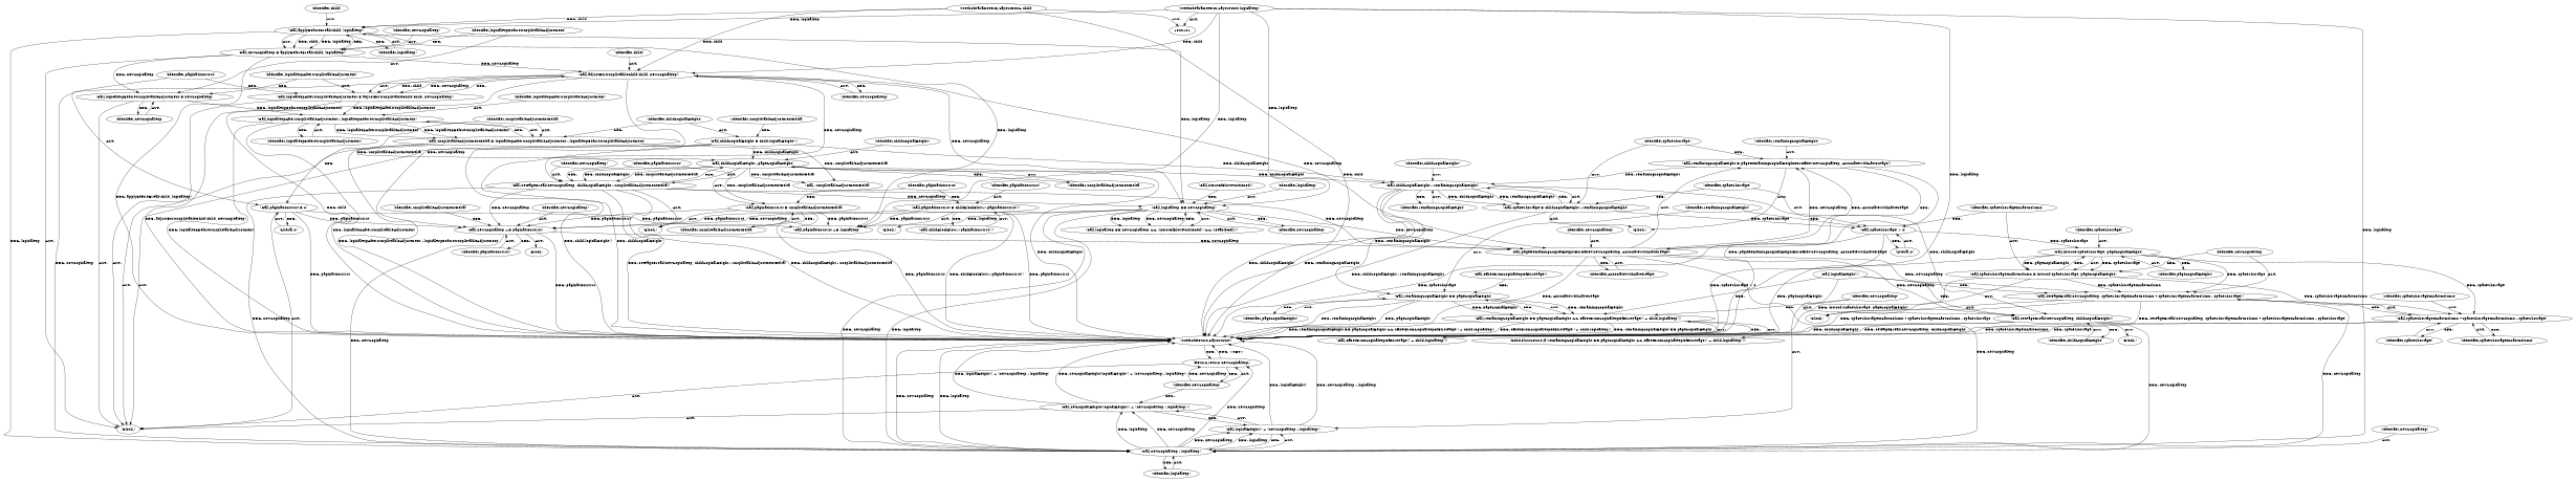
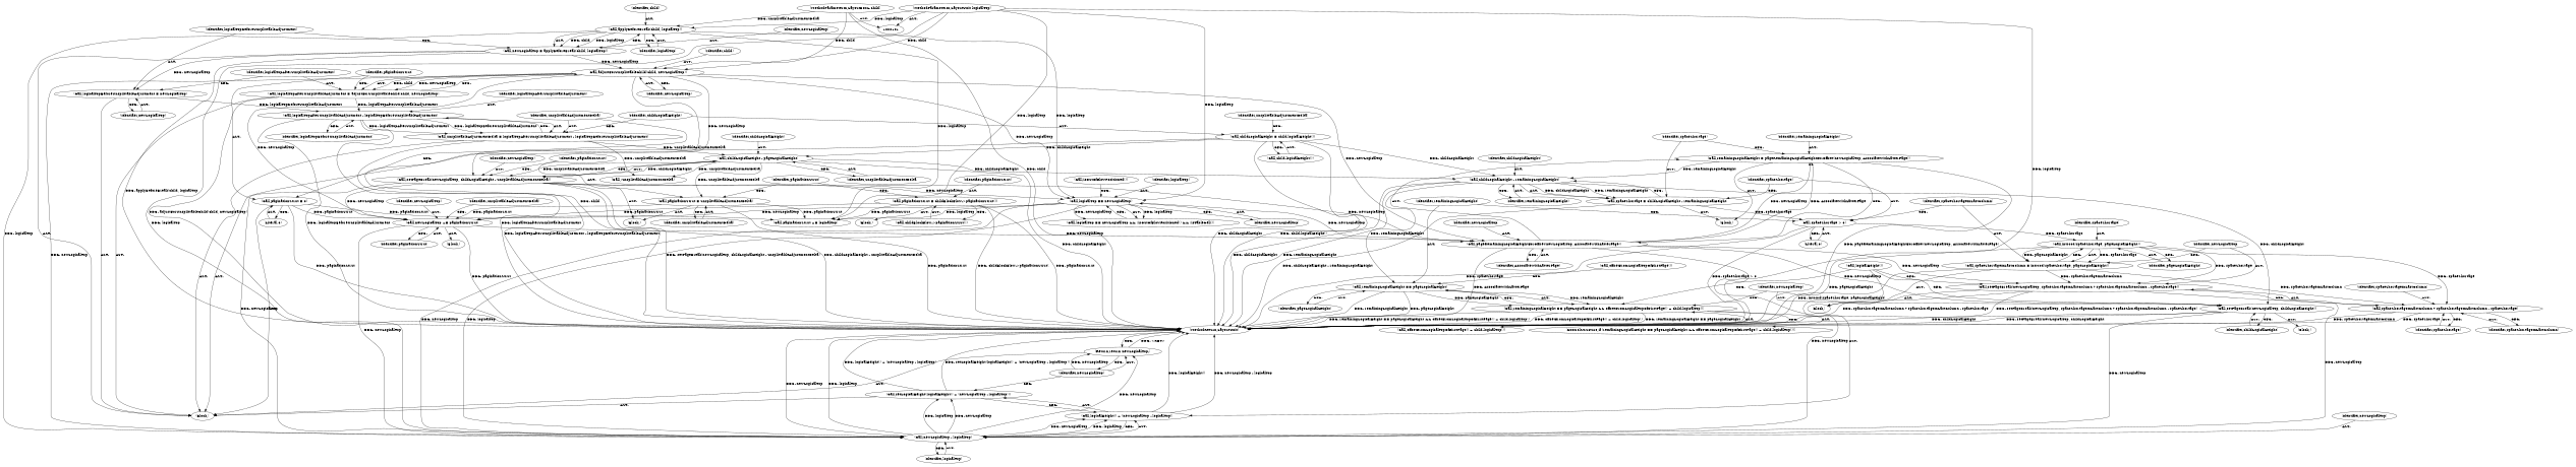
  digraph {
    n1 [label="(Call,remainingLogicalHeight = pageRemainingLogicalHeightForOffset(newLogicalTop, AssociateWithLatterPage))"]
    n2 [label="(Call,pageRemainingLogicalHeightForOffset(newLogicalTop, AssociateWithLatterPage))"]
    n3 [label="(Call,childLogicalHeight - remainingLogicalHeight)"]
    n4 [label="(MethodReturn,LayoutUnit)"]
    n5 [label="(Block,)"]
    n6 [label="(Call,setPageBreak(newLogicalTop, spaceShortageInLastColumn ? spaceShortageInLastColumn : spaceShortage))"]
    n7 [label="(Call,newLogicalTop - logicalTop)"]
    n8 [label="(Call,setPageBreak(newLogicalTop, childLogicalHeight))"]
    n9 [label="(Identifier,AssociateWithLatterPage)"]
    n10 [label="(Call,spaceShortage = childLogicalHeight - remainingLogicalHeight)"]
    n11 [label="(Call,remainingLogicalHeight == pageLogicalHeight)"]
    n12 [label="(Identifier,remainingLogicalHeight)"]
    n13 [label="(Return,return newLogicalTop;)"]
    n14 [label="(Call,spaceShortageInLastColumn ? spaceShortageInLastColumn : spaceShortage)"]
    n15 [label="(Block,)"]
    n16 [label="(Call,setLogicalHeight(logicalHeight() + (newLogicalTop - logicalTop)))"]
    n17 [label="(Call,logicalHeight() + (newLogicalTop - logicalTop))"]
    n18 [label="(Identifier,logicalTop)"]
    n19 [label="(Identifier,childLogicalHeight)"]
    n20 [label="(Block,)"]
    n21 [label="(Call,adjustForUnsplittableChild(child, newLogicalTop))"]
    n22 [label="(Call,setPageBreak(newLogicalTop, childLogicalHeight - unsplittableAdjustmentDelta))"]
    n23 [label="(Call,logicalTopAfterUnsplittableAdjustment = adjustForUnsplittableChild(child, newLogicalTop))"]
    n24 [label="(Call,logicalTop == newLogicalTop)"]
    n25 [label="(Call,newLogicalTop += paginationStrut)"]
    n26 [label="(Identifier,newLogicalTop)"]
    n27 [label="(Call,childLogicalHeight - pageLogicalHeight)"]
    n28 [label="(Block,)"]
    n29 [label="(Block,)"]
    n30 [label="(Call,logicalTopAfterUnsplittableAdjustment - logicalTopBeforeUnsplittableAdjustment)"]
    n31 [label="(Call,paginationStrut += logicalTop)"]
    n32 [label="(Call,logicalTop == newLogicalTop && !isOutOfFlowPositioned() && !isTableCell())"]
    n33 [label="(Identifier,newLogicalTop)"]
    n34 [label="(Identifier,paginationStrut)"]
    n35 [label="(Block,)"]
    n36 [label="(Call,applyBeforeBreak(child, logicalTop))"]
    n37 [label="(Call,newLogicalTop = applyBeforeBreak(child, logicalTop))"]
    n38 [label="(Identifier,logicalTop)"]
    n39 [label="(Call,logicalTopBeforeUnsplittableAdjustment = newLogicalTop)"]
    n40 [label="(MethodParameterIn,LayoutBox& child)"]
    1000101
    n42 [label="(MethodParameterIn,LayoutUnit logicalTop)"]
    n43 [label="(Identifier,newLogicalTop)"]
    n44 [label="(Call,paginationStrut = unsplittableAdjustmentDelta)"]
    n45 [label="(Identifier,unsplittableAdjustmentDelta)"]
    n46 [label="(Call,!unsplittableAdjustmentDelta)"]
    n47 [label="(Identifier,unsplittableAdjustmentDelta)"]
    n48 [label="(Call,childLogicalHeight = child.logicalHeight())"]
+   n49 [label="(Call,child.logicalHeight())"]
    n50 [label="(Call,unsplittableAdjustmentDelta = logicalTopAfterUnsplittableAdjustment - logicalTopBeforeUnsplittableAdjustment)"]
    n51 [label="(Identifier,logicalTopBeforeUnsplittableAdjustment)"]
    n52 [label="(Call,paginationStrut = 0)"]
    n53 [label="(Literal,0)"]
    n54 [label="(Call,paginationStrut = childBlockFlow->paginationStrut())"]
    n55 [label="(Call,childBlockFlow->paginationStrut())"]
    n56 [label="(Block,)"]
    n57 [label="(Call,spaceShortage > 0)"]
    n58 [label="(Call,remainingLogicalHeight == pageLogicalHeight && offsetFromLogicalTopOfFirstPage() + child.logicalTop())"]
    n59 [label="(Identifier,pageLogicalHeight)"]
    n60 [label="(Call,intMod(spaceShortage, pageLogicalHeight))"]
    n61 [label="(Literal,0)"]
    n62 [label="(Call,spaceShortageInLastColumn = intMod(spaceShortage, pageLogicalHeight))"]
    n63 [label="(Identifier,pageLogicalHeight)"]
    n64 [label="(Identifier,spaceShortage)"]
    n65 [label="(Identifier,spaceShortageInLastColumn)"]
    n66 [label="(Identifier,newLogicalTop)"]
    n67 [label="(Call,offsetFromLogicalTopOfFirstPage() + child.logicalTop())"]
    n68 [label="(ControlStructure,if (remainingLogicalHeight == pageLogicalHeight && offsetFromLogicalTopOfFirstPage() + child.logicalTop()))"]
    n69 [label="(Identifier,spaceShortage)"]
    n70 [label="(Identifier,logicalTopBeforeUnsplittableAdjustment)"]
    n71 [label="(Call,logicalHeight())"]
    n72 [label="(Call,isOutOfFlowPositioned())"]
    n73 [label="(Identifier,newLogicalTop)"]
    n74 [label="(Identifier,childLogicalHeight)"]
    n75 [label="(Identifier,paginationStrut)"]
    n76 [label="(Identifier,spaceShortageInLastColumn)"]
    n77 [label="(Identifier,paginationStrut)"]
    n78 [label="(Identifier,child)"]
    n79 [label="(Identifier,spaceShortageInLastColumn)"]
    n80 [label="(Identifier,remainingLogicalHeight)"]
    n81 [label="(Identifier,remainingLogicalHeight)"]
    n82 [label="(Identifier,unsplittableAdjustmentDelta)"]
    n83 [label="(Identifier,childLogicalHeight)"]
    n84 [label="(Identifier,paginationStrut)"]
    n85 [label="(Identifier,newLogicalTop)"]
    n86 [label="(Identifier,child)"]
    n87 [label="(Identifier,logicalTop)"]
    n88 [label="(Identifier,newLogicalTop)"]
    n89 [label="(Identifier,childLogicalHeight)"]
    n90 [label="(Identifier,unsplittableAdjustmentDelta)"]
    n91 [label="(Identifier,newLogicalTop)"]
    n92 [label="(Identifier,newLogicalTop)"]
    n93 [label="(Identifier,newLogicalTop)"]
    n94 [label="(Identifier,logicalTopAfterUnsplittableAdjustment)"]
    n95 [label="(Identifier,unsplittableAdjustmentDelta)"]
    n96 [label="(Call,offsetFromLogicalTopOfFirstPage())"]
    n97 [label="(Identifier,paginationStrut)"]
    n98 [label="(Identifier,spaceShortage)"]
    n99 [label="(Identifier,logicalTopAfterUnsplittableAdjustment)"]
    n100 [label="(Identifier,newLogicalTop)"]
    n101 [label="(Identifier,spaceShortage)"]
    n1 -> n2 [label="CFG: "]
    n1 -> n3 [label="DDG: remainingLogicalHeight"]
    n1 -> n4 [label="DDG: pageRemainingLogicalHeightForOffset(newLogicalTop, AssociateWithLatterPage)"]
    n1 -> n5 [label="AST: "]
    n2 -> n1 [label="AST: "]
    n2 -> n1 [label="DDG: newLogicalTop"]
    n2 -> n1 [label="DDG: AssociateWithLatterPage"]
    n2 -> n4 [label="DDG: AssociateWithLatterPage"]
    n2 -> n6 [label="DDG: newLogicalTop"]
    n2 -> n7 [label="DDG: newLogicalTop"]
    n2 -> n8 [label="DDG: newLogicalTop"]
    n2 -> n9 [label="CFG: "]
    n3 -> n4 [label="DDG: remainingLogicalHeight"]
    n3 -> n4 [label="DDG: childLogicalHeight"]
    n3 -> n8 [label="DDG: childLogicalHeight"]
    n3 -> n10 [label="AST: "]
    n3 -> n10 [label="DDG: childLogicalHeight"]
    n3 -> n10 [label="DDG: remainingLogicalHeight"]
    n3 -> n11 [label="DDG: remainingLogicalHeight"]
    n3 -> n12 [label="CFG: "]
    n4 -> n13 [label="CFG: "]
    n6 -> n4 [label="DDG: spaceShortageInLastColumn ? spaceShortageInLastColumn : spaceShortage"]
    n6 -> n4 [label="DDG: setPageBreak(newLogicalTop, spaceShortageInLastColumn ? spaceShortageInLastColumn : spaceShortage)"]
    n6 -> n7 [label="DDG: newLogicalTop"]
    n6 -> n14 [label="CFG: "]
    n6 -> n15 [label="AST: "]
    n7 -> n4 [label="DDG: newLogicalTop"]
    n7 -> n4 [label="DDG: logicalTop"]
    n7 -> n13 [label="DDG: newLogicalTop"]
    n7 -> n16 [label="DDG: newLogicalTop"]
    n7 -> n16 [label="DDG: logicalTop"]
    n7 -> n17 [label="AST: "]
    n7 -> n17 [label="DDG: newLogicalTop"]
    n7 -> n17 [label="DDG: logicalTop"]
    n7 -> n18 [label="CFG: "]
    n8 -> n4 [label="DDG: childLogicalHeight"]
    n8 -> n4 [label="DDG: setPageBreak(newLogicalTop, childLogicalHeight)"]
    n8 -> n7 [label="DDG: newLogicalTop"]
    n8 -> n19 [label="CFG: "]
    n8 -> n20 [label="AST: "]
    n9 -> n2 [label="AST: "]
    n10 -> n3 [label="CFG: "]
    n10 -> n4 [label="DDG: childLogicalHeight - remainingLogicalHeight"]
    n10 -> n5 [label="AST: "]
    n10 -> n57 [label="DDG: spaceShortage"]
    n11 -> n4 [label="DDG: remainingLogicalHeight"]
    n11 -> n4 [label="DDG: pageLogicalHeight"]
    n11 -> n58 [label="AST: "]
    n11 -> n58 [label="DDG: remainingLogicalHeight"]
    n11 -> n58 [label="DDG: pageLogicalHeight"]
    n11 -> n59 [label="CFG: "]
    n12 -> n3 [label="AST: "]
    n13 -> n4 [label="DDG: <RET>"]
    n13 -> n29 [label="AST: "]
    n13 -> n66 [label="CFG: "]
    n14 -> n4 [label="DDG: spaceShortageInLastColumn"]
    n14 -> n4 [label="DDG: spaceShortage"]
    n14 -> n6 [label="AST: "]
    n14 -> n64 [label="CFG: "]
    n14 -> n65 [label="CFG: "]
    n16 -> n4 [label="DDG: logicalHeight() + (newLogicalTop - logicalTop)"]
    n16 -> n4 [label="DDG: setLogicalHeight(logicalHeight() + (newLogicalTop - logicalTop))"]
    n16 -> n17 [label="CFG: "]
    n16 -> n29 [label="AST: "]
    n17 -> n4 [label="DDG: logicalHeight()"]
    n17 -> n4 [label="DDG: newLogicalTop - logicalTop"]
    n17 -> n7 [label="CFG: "]
    n17 -> n16 [label="AST: "]
    n18 -> n7 [label="AST: "]
    n19 -> n8 [label="AST: "]
    n21 -> n2 [label="DDG: newLogicalTop"]
    n21 -> n4 [label="DDG: child"]
    n21 -> n7 [label="DDG: newLogicalTop"]
    n21 -> n22 [label="DDG: newLogicalTop"]
    n21 -> n23 [label="AST: "]
    n21 -> n23 [label="DDG: child"]
    n21 -> n23 [label="DDG: newLogicalTop"]
    n21 -> n24 [label="DDG: newLogicalTop"]
    n21 -> n25 [label="DDG: newLogicalTop"]
    n21 -> n26 [label="CFG: "]
    n22 -> n2 [label="DDG: newLogicalTop"]
    n22 -> n4 [label="DDG: setPageBreak(newLogicalTop, childLogicalHeight - unsplittableAdjustmentDelta)"]
    n22 -> n4 [label="DDG: childLogicalHeight - unsplittableAdjustmentDelta"]
    n22 -> n7 [label="DDG: newLogicalTop"]
    n22 -> n24 [label="DDG: newLogicalTop"]
    n22 -> n25 [label="DDG: newLogicalTop"]
    n22 -> n27 [label="CFG: "]
    n22 -> n28 [label="AST: "]
    n23 -> n4 [label="DDG: adjustForUnsplittableChild(child, newLogicalTop)"]
    n23 -> n21 [label="CFG: "]
    n23 -> n29 [label="AST: "]
    n23 -> n30 [label="DDG: logicalTopAfterUnsplittableAdjustment"]
    n24 -> n2 [label="DDG: newLogicalTop"]
    n24 -> n7 [label="DDG: newLogicalTop"]
    n24 -> n7 [label="DDG: logicalTop"]
    n24 -> n25 [label="DDG: newLogicalTop"]
    n24 -> n31 [label="DDG: logicalTop"]
    n24 -> n32 [label="AST: "]
    n24 -> n32 [label="DDG: logicalTop"]
    n24 -> n32 [label="DDG: newLogicalTop"]
    n24 -> n33 [label="CFG: "]
    n25 -> n2 [label="DDG: newLogicalTop"]
    n25 -> n4 [label="DDG: paginationStrut"]
    n25 -> n7 [label="DDG: newLogicalTop"]
    n25 -> n34 [label="CFG: "]
    n25 -> n35 [label="AST: "]
    n26 -> n21 [label="AST: "]
    n27 -> n3 [label="DDG: childLogicalHeight"]
    n27 -> n4 [label="DDG: childLogicalHeight"]
    n27 -> n22 [label="AST: "]
    n27 -> n22 [label="DDG: childLogicalHeight"]
    n27 -> n22 [label="DDG: unsplittableAdjustmentDelta"]
    n27 -> n44 [label="DDG: unsplittableAdjustmentDelta"]
    n27 -> n45 [label="CFG: "]
    n27 -> n46 [label="DDG: unsplittableAdjustmentDelta"]
    n30 -> n4 [label="DDG: logicalTopBeforeUnsplittableAdjustment"]
    n30 -> n4 [label="DDG: logicalTopAfterUnsplittableAdjustment"]
    n30 -> n50 [label="AST: "]
    n30 -> n50 [label="DDG: logicalTopAfterUnsplittableAdjustment"]
    n30 -> n50 [label="DDG: logicalTopBeforeUnsplittableAdjustment"]
    n30 -> n51 [label="CFG: "]
    n32 -> n24 [label="CFG: "]
    n33 -> n24 [label="AST: "]
    n34 -> n25 [label="AST: "]
    n36 -> n7 [label="DDG: logicalTop"]
    n36 -> n24 [label="DDG: logicalTop"]
    n36 -> n31 [label="DDG: logicalTop"]
    n36 -> n37 [label="AST: "]
    n36 -> n37 [label="DDG: child"]
    n36 -> n37 [label="DDG: logicalTop"]
    n36 -> n38 [label="CFG: "]
    n37 -> n4 [label="DDG: applyBeforeBreak(child, logicalTop)"]
    n37 -> n21 [label="DDG: newLogicalTop"]
    n37 -> n29 [label="AST: "]
    n37 -> n36 [label="CFG: "]
    n37 -> n39 [label="DDG: newLogicalTop"]
    n38 -> n36 [label="AST: "]
    n39 -> n29 [label="AST: "]
    n39 -> n30 [label="DDG: logicalTopBeforeUnsplittableAdjustment"]
    n39 -> n43 [label="CFG: "]
    n40 -> n4 [label="DDG: child"]
    n40 -> n21 [label="DDG: child"]
-   n40 -> n36 [label="DDG: child"]
+   n40 -> n36 [label="DDG: unsplittableAdjustmentDelta"]
    n40 -> 1000101 [label="AST: "]
    n42 -> n4 [label="DDG: logicalTop"]
    n42 -> n7 [label="DDG: logicalTop"]
    n42 -> n21 [label="DDG: child"]
-   n42 -> n24 [label="CFG: logicalTop"]
+   n42 -> n24 [label="DDG: logicalTop"]
    n42 -> n31 [label="DDG: logicalTop"]
    n42 -> n36 [label="DDG: logicalTop"]
    n42 -> 1000101 [label="AST: "]
    n43 -> n39 [label="AST: "]
    n44 -> n4 [label="DDG: paginationStrut"]
    n44 -> n25 [label="DDG: paginationStrut"]
    n44 -> n28 [label="AST: "]
    n44 -> n31 [label="DDG: paginationStrut"]
    n44 -> n47 [label="CFG: "]
    n45 -> n27 [label="AST: "]
    n47 -> n44 [label="AST: "]
    n48 -> n3 [label="DDG: childLogicalHeight"]
    n48 -> n4 [label="DDG: child.logicalHeight()"]
    n48 -> n4 [label="DDG: childLogicalHeight"]
    n48 -> n27 [label="DDG: childLogicalHeight"]
    n48 -> n29 [label="AST: "]
+   n48 -> n49 [label="CFG: "]
+   n49 -> n48 [label="AST: "]
    n50 -> n4 [label="DDG: logicalTopAfterUnsplittableAdjustment - logicalTopBeforeUnsplittableAdjustment"]
    n50 -> n27 [label="DDG: unsplittableAdjustmentDelta"]
    n50 -> n29 [label="AST: "]
    n50 -> n30 [label="CFG: "]
    n50 -> n46 [label="DDG: unsplittableAdjustmentDelta"]
    n51 -> n30 [label="AST: "]
    n52 -> n4 [label="DDG: paginationStrut"]
    n52 -> n25 [label="DDG: paginationStrut"]
    n52 -> n29 [label="AST: "]
    n52 -> n31 [label="DDG: paginationStrut"]
    n52 -> n53 [label="CFG: "]
    n53 -> n52 [label="AST: "]
    n54 -> n4 [label="DDG: childBlockFlow->paginationStrut()"]
    n54 -> n4 [label="DDG: paginationStrut"]
    n54 -> n25 [label="DDG: paginationStrut"]
    n54 -> n31 [label="DDG: paginationStrut"]
    n54 -> n55 [label="CFG: "]
    n54 -> n56 [label="AST: "]
    n55 -> n54 [label="AST: "]
    n57 -> n4 [label="DDG: spaceShortage"]
    n57 -> n4 [label="DDG: spaceShortage > 0"]
    n57 -> n60 [label="DDG: spaceShortage"]
    n57 -> n61 [label="CFG: "]
    n58 -> n4 [label="DDG: remainingLogicalHeight == pageLogicalHeight"]
    n58 -> n4 [label="DDG: remainingLogicalHeight == pageLogicalHeight && offsetFromLogicalTopOfFirstPage() + child.logicalTop()"]
    n58 -> n4 [label="DDG: offsetFromLogicalTopOfFirstPage() + child.logicalTop()"]
    n58 -> n11 [label="CFG: "]
    n58 -> n67 [label="CFG: "]
    n58 -> n68 [label="AST: "]
    n59 -> n11 [label="AST: "]
    n60 -> n4 [label="DDG: pageLogicalHeight"]
    n60 -> n6 [label="DDG: spaceShortage"]
    n60 -> n14 [label="DDG: spaceShortage"]
    n60 -> n62 [label="AST: "]
    n60 -> n62 [label="DDG: spaceShortage"]
    n60 -> n62 [label="DDG: pageLogicalHeight"]
    n60 -> n63 [label="CFG: "]
    n61 -> n57 [label="AST: "]
    n62 -> n4 [label="DDG: intMod(spaceShortage, pageLogicalHeight)"]
    n62 -> n6 [label="DDG: spaceShortageInLastColumn"]
    n62 -> n14 [label="DDG: spaceShortageInLastColumn"]
    n62 -> n15 [label="AST: "]
    n62 -> n60 [label="CFG: "]
    n63 -> n60 [label="AST: "]
    n64 -> n14 [label="AST: "]
    n65 -> n14 [label="AST: "]
    n66 -> n13 [label="AST: "]
    n66 -> n13 [label="DDG: newLogicalTop"]
    n66 -> n16 [label="CFG: "]
    n67 -> n58 [label="AST: "]
    n69 -> n60 [label="AST: "]
    n70 -> n37 [label="CFG: "]
    n70 -> n39 [label="AST: "]
    n71 -> n6 [label="CFG: "]
    n71 -> n8 [label="CFG: "]
    n71 -> n17 [label="AST: "]
    n71 -> n58 [label="CFG: "]
    n72 -> n24 [label="CFG: "]
    n73 -> n25 [label="AST: "]
    n74 -> n3 [label="AST: "]
    n75 -> n44 [label="CFG: "]
    n75 -> n54 [label="CFG: "]
    n76 -> n57 [label="CFG: "]
    n76 -> n62 [label="AST: "]
    n77 -> n54 [label="AST: "]
    n78 -> n21 [label="AST: "]
    n79 -> n14 [label="AST: "]
    n80 -> n1 [label="AST: "]
    n81 -> n11 [label="AST: "]
    n81 -> n57 [label="CFG: "]
    n82 -> n50 [label="AST: "]
    n82 -> n52 [label="CFG: "]
    n83 -> n48 [label="AST: "]
    n83 -> n50 [label="CFG: "]
    n84 -> n22 [label="CFG: "]
    n84 -> n44 [label="AST: "]
    n85 -> n37 [label="AST: "]
    n86 -> n36 [label="AST: "]
    n87 -> n24 [label="AST: "]
    n88 -> n7 [label="AST: "]
    n89 -> n27 [label="AST: "]
    n90 -> n25 [label="CFG: "]
    n91 -> n2 [label="AST: "]
    n92 -> n22 [label="AST: "]
    n93 -> n6 [label="AST: "]
    n93 -> n62 [label="CFG: "]
    n94 -> n23 [label="AST: "]
    n94 -> n39 [label="CFG: "]
    n95 -> n48 [label="CFG: "]
    n96 -> n11 [label="CFG: "]
    n97 -> n23 [label="CFG: "]
    n97 -> n52 [label="AST: "]
    n98 -> n10 [label="CFG: "]
    n98 -> n57 [label="AST: "]
    n99 -> n30 [label="AST: "]
    n100 -> n8 [label="AST: "]
    n100 -> n58 [label="CFG: "]
    n101 -> n1 [label="CFG: "]
    n101 -> n10 [label="AST: "]
  }
